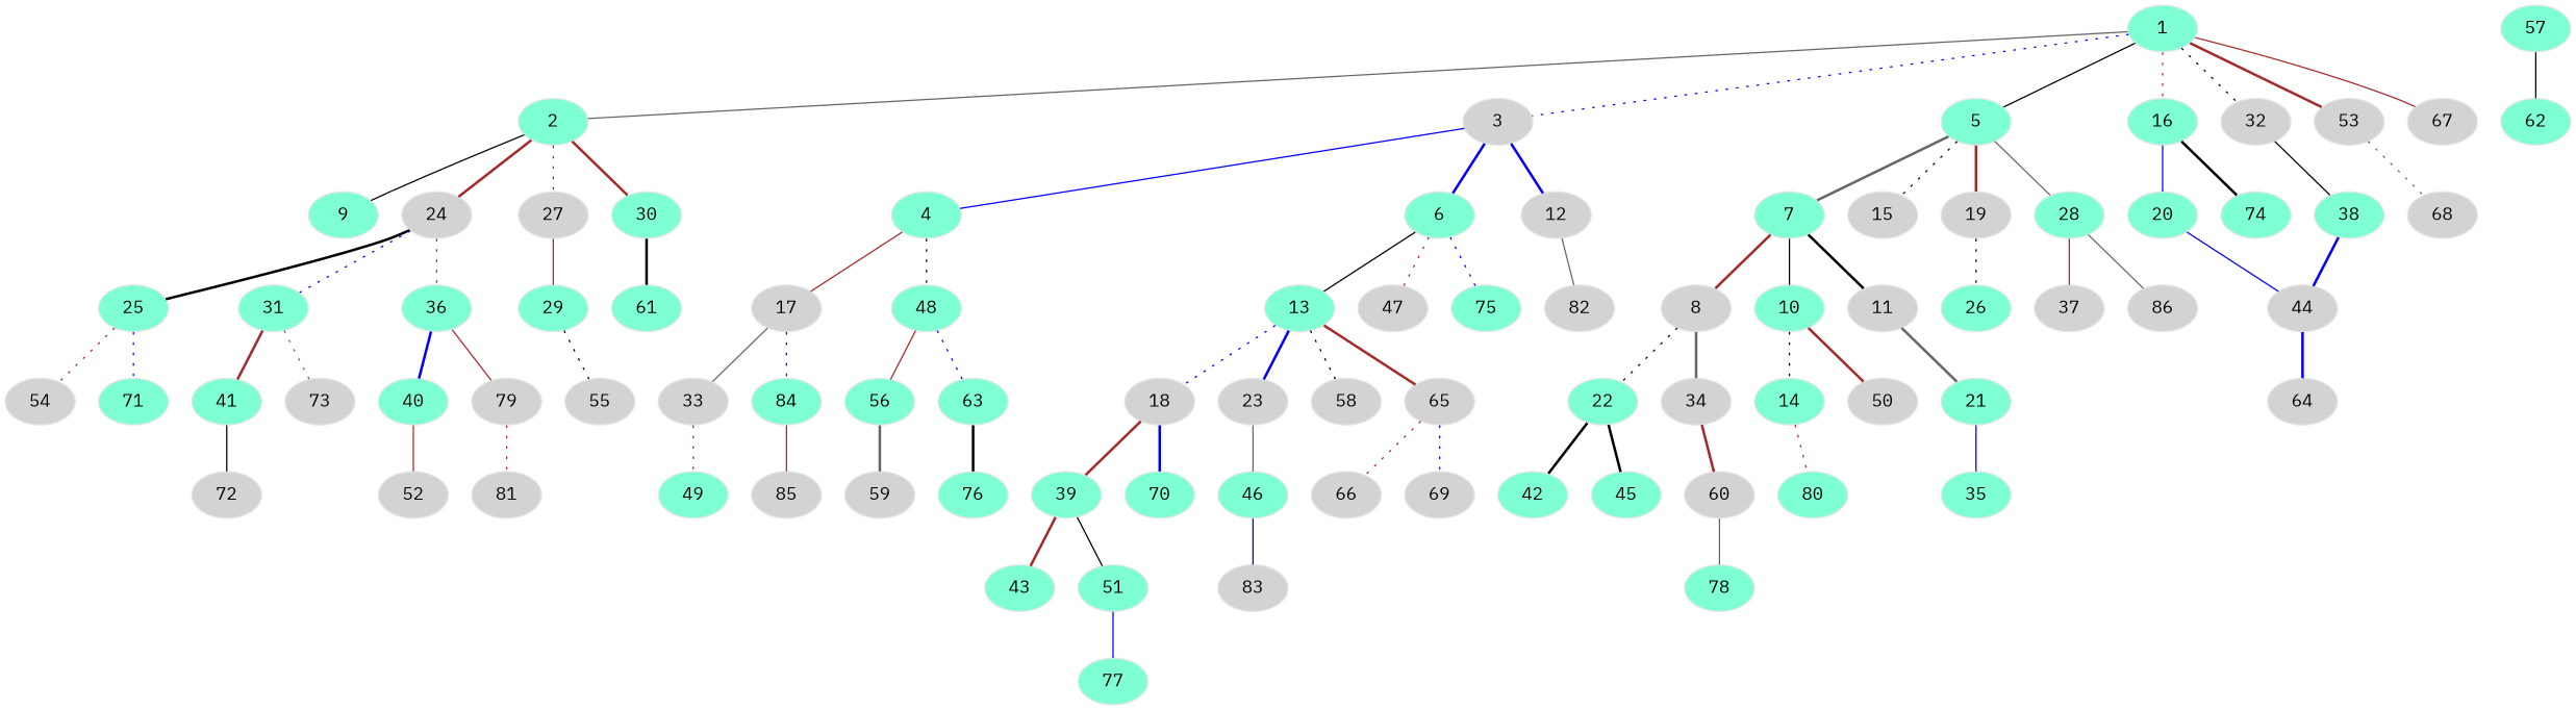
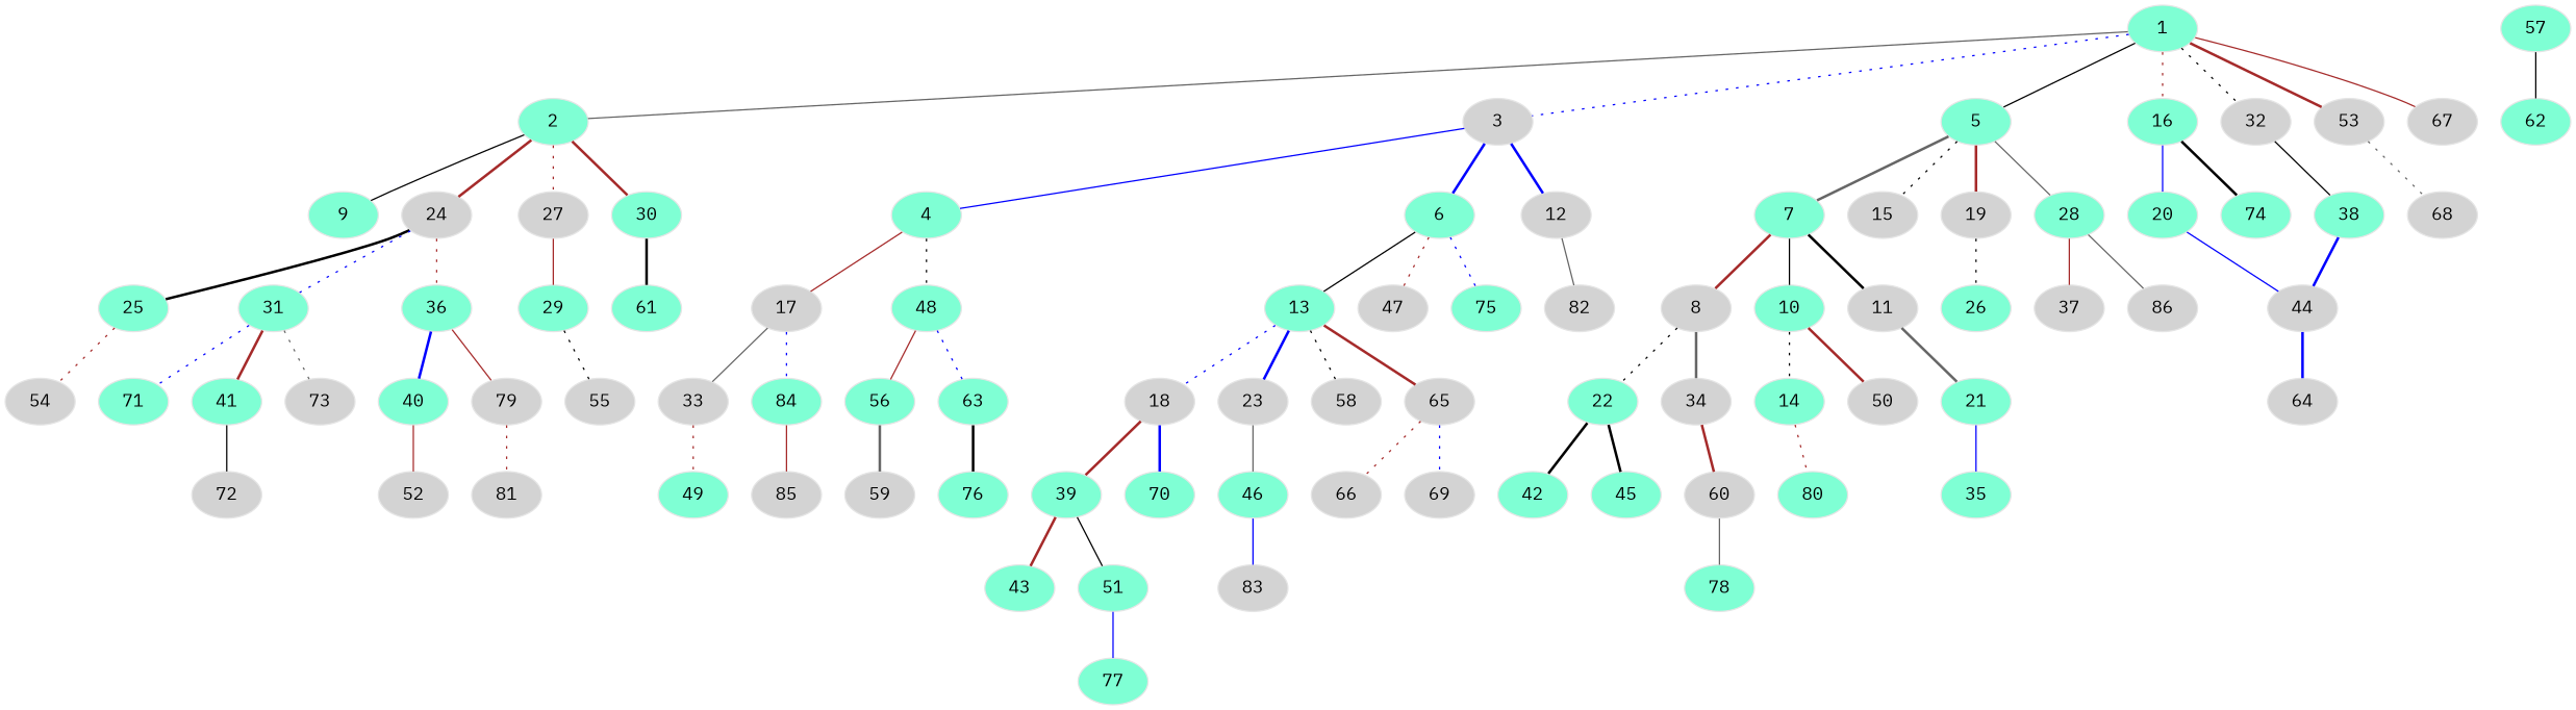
  graph {
    fontname="IBM Plex Mono"
    node [color=gray90 fillcolor=aquamarine fontname="IBM Plex Mono" style=filled]
    edge [color=brown fontname="IBM Plex Mono" style=solid]
    1
    2
    3 [fillcolor=lightgrey]
    5
    16
    32 [fillcolor=lightgrey]
    53 [fillcolor=lightgrey]
    67 [fillcolor=lightgrey]
    9
    24 [fillcolor=lightgrey]
    27 [fillcolor=lightgrey]
    30
    4
    6
    12 [fillcolor=lightgrey]
    7
    15 [fillcolor=lightgrey]
    19 [fillcolor=lightgrey]
    28
    20
    74
    38
    68 [fillcolor=lightgrey]
    25
    31
    36
    29
    61
    17 [fillcolor=lightgrey]
    48
    13
    47 [fillcolor=lightgrey]
    75
    82 [fillcolor=lightgrey]
    33 [fillcolor=lightgrey]
    84
    56
    63
    8 [fillcolor=lightgrey]
    10
    11 [fillcolor=lightgrey]
    26
    37 [fillcolor=lightgrey]
    86 [fillcolor=lightgrey]
    18 [fillcolor=lightgrey]
    23 [fillcolor=lightgrey]
    58 [fillcolor=lightgrey]
    65 [fillcolor=lightgrey]
    22
    34 [fillcolor=lightgrey]
    14
    50 [fillcolor=lightgrey]
    21
    42
    45
    60 [fillcolor=lightgrey]
    80
    35
    39
    70
    46
    66 [fillcolor=lightgrey]
    69 [fillcolor=lightgrey]
    44 [fillcolor=lightgrey]
    49
    85 [fillcolor=lightgrey]
    43
    51
    57
    62
    83 [fillcolor=lightgrey]
    54 [fillcolor=lightgrey]
    71
    41
    73 [fillcolor=lightgrey]
    40
    79 [fillcolor=lightgrey]
    55 [fillcolor=lightgrey]
    72 [fillcolor=lightgrey]
    78
    52 [fillcolor=lightgrey]
    81 [fillcolor=lightgrey]
    64 [fillcolor=lightgrey]
    77
    59 [fillcolor=lightgrey]
    76
    1 -- 2 [color=gray40]
    1 -- 3 [color=blue style=dotted]
    1 -- 5 [color=black]
    1 -- 16 [style=dotted]
    1 -- 32 [color=black style=dotted]
    1 -- 53 [style=bold]
    1 -- 67
    2 -- 9 [color=black]
    2 -- 24 [style=bold]
    2 -- 27 [style=dotted]
    2 -- 30 [style=bold]
    3 -- 4 [color=blue]
    3 -- 6 [color=blue style=bold]
    3 -- 12 [color=blue style=bold]
    5 -- 7 [color=gray40 style=bold]
    5 -- 15 [color=black style=dotted]
    5 -- 19 [style=bold]
    5 -- 28 [color=gray40]
    16 -- 20 [color=blue]
    16 -- 74 [color=black style=bold]
    32 -- 38 [color=black]
    53 -- 68 [color=gray40 style=dotted]
    24 -- 25 [color=black style=bold]
    24 -- 31 [color=blue style=dotted]
    24 -- 36 [style=dotted]
    27 -- 29
    30 -- 61 [color=black style=bold]
    4 -- 17
    4 -- 48 [color=black style=dotted]
    6 -- 13 [color=black]
    6 -- 47 [style=dotted]
    6 -- 75 [color=blue style=dotted]
    12 -- 82 [color=gray40]
    7 -- 8 [style=bold]
    7 -- 10 [color=black]
    7 -- 11 [color=black style=bold]
    19 -- 26 [color=black style=dotted]
    28 -- 37
    28 -- 86 [color=gray40]
    20 -- 44 [color=blue]
    38 -- 44 [color=blue style=bold]
    25 -- 54 [style=dotted]
-   25 -- 71 [color=blue style=dotted]
+   31 -- 71 [color=blue style=dotted]
    31 -- 41 [style=bold]
    31 -- 73 [color=gray40 style=dotted]
    36 -- 40 [color=blue style=bold]
    36 -- 79
    29 -- 55 [color=black style=dotted]
    17 -- 33 [color=gray40]
    17 -- 84 [color=blue style=dotted]
    48 -- 56
    48 -- 63 [color=blue style=dotted]
    13 -- 18 [color=blue style=dotted]
    13 -- 23 [color=blue style=bold]
    13 -- 58 [color=black style=dotted]
    13 -- 65 [style=bold]
    33 -- 49 [style=dotted]
    84 -- 85
    56 -- 59 [color=gray40 style=bold]
    63 -- 76 [color=black style=bold]
    8 -- 22 [color=black style=dotted]
    8 -- 34 [color=gray40 style=bold]
    10 -- 14 [color=black style=dotted]
    10 -- 50 [style=bold]
    11 -- 21 [color=gray40 style=bold]
    18 -- 39 [style=bold]
    18 -- 70 [color=blue style=bold]
    23 -- 46 [color=gray40]
    65 -- 66 [style=dotted]
    65 -- 69 [color=blue style=dotted]
    22 -- 42 [color=black style=bold]
    22 -- 45 [color=black style=bold]
    34 -- 60 [style=bold]
    14 -- 80 [style=dotted]
    21 -- 35 [color=blue]
    60 -- 78 [color=gray40]
    39 -- 43 [style=bold]
    39 -- 51 [color=black]
    46 -- 83 [color=blue]
    44 -- 64 [color=blue style=bold]
    51 -- 77 [color=blue]
    57 -- 62 [color=black]
    41 -- 72 [color=black]
    40 -- 52
    79 -- 81 [style=dotted]
  }
